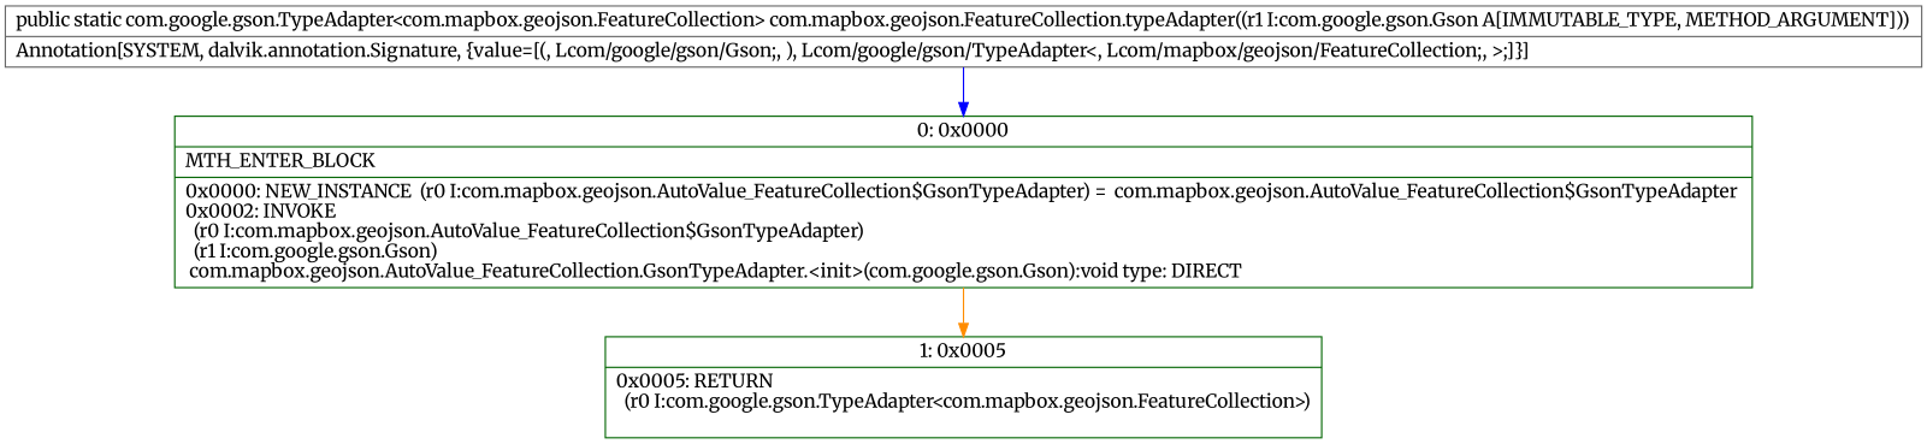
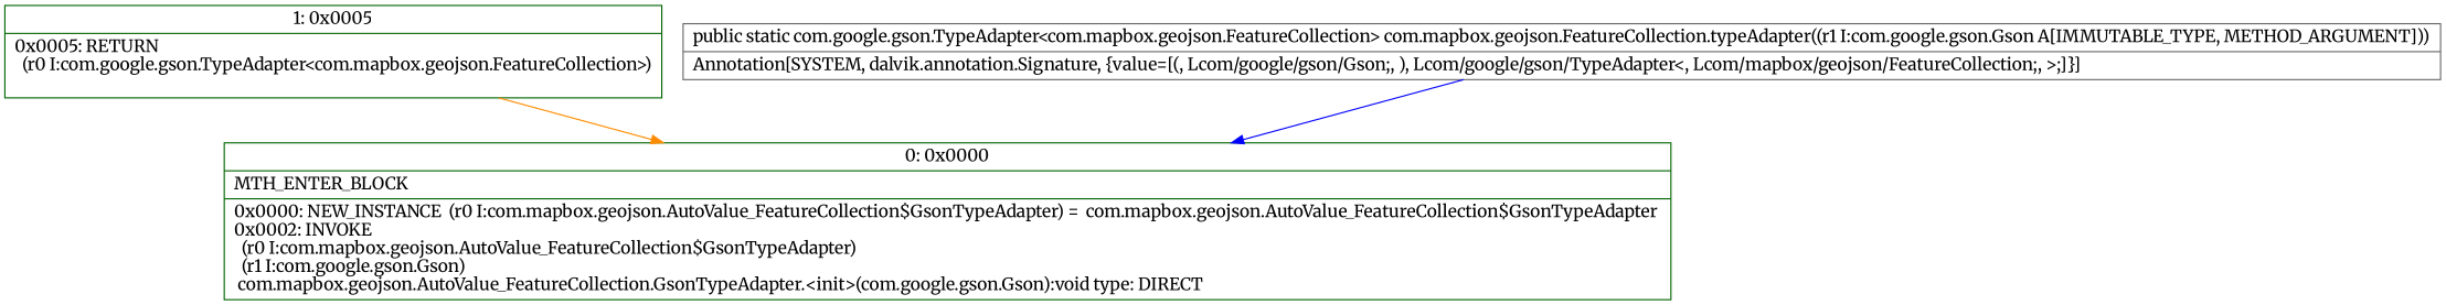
  digraph {
    fontname=Merriweather
    node [shape=record color=darkgreen fontname=Merriweather]
    edge [fontname=Merriweather]
    n1 [label="{0\:\ 0x0000|MTH_ENTER_BLOCK\l|0x0000: NEW_INSTANCE  (r0 I:com.mapbox.geojson.AutoValue_FeatureCollection$GsonTypeAdapter) =  com.mapbox.geojson.AutoValue_FeatureCollection$GsonTypeAdapter \l0x0002: INVOKE  \l  (r0 I:com.mapbox.geojson.AutoValue_FeatureCollection$GsonTypeAdapter)\l  (r1 I:com.google.gson.Gson)\l com.mapbox.geojson.AutoValue_FeatureCollection.GsonTypeAdapter.\<init\>(com.google.gson.Gson):void type: DIRECT \l}"]
    n2 [label="{1\:\ 0x0005|0x0005: RETURN  \l  (r0 I:com.google.gson.TypeAdapter\<com.mapbox.geojson.FeatureCollection\>)\l \l}"]
    n3 [label="{public static com.google.gson.TypeAdapter\<com.mapbox.geojson.FeatureCollection\> com.mapbox.geojson.FeatureCollection.typeAdapter((r1 I:com.google.gson.Gson A[IMMUTABLE_TYPE, METHOD_ARGUMENT]))  | Annotation[SYSTEM, dalvik.annotation.Signature, \{value=[(, Lcom\/google\/gson\/Gson;, ), Lcom\/google\/gson\/TypeAdapter\<, Lcom\/mapbox\/geojson\/FeatureCollection;, \>;]\}]\l}" color=gray40]
-   n1 -> n2 [color=darkorange]
+   n2 -> n1 [color=darkorange]
    n3 -> n1 [color=blue]
  }
